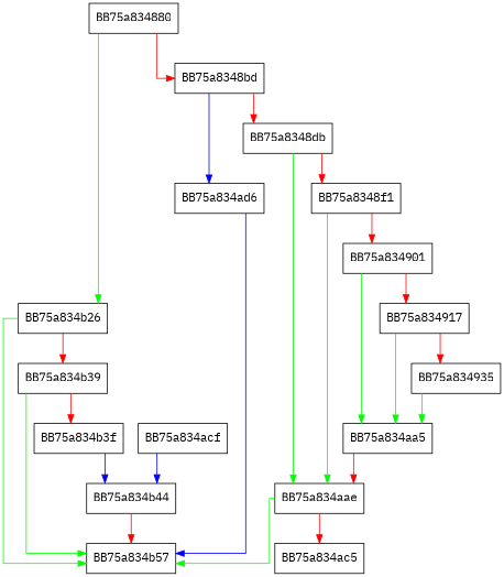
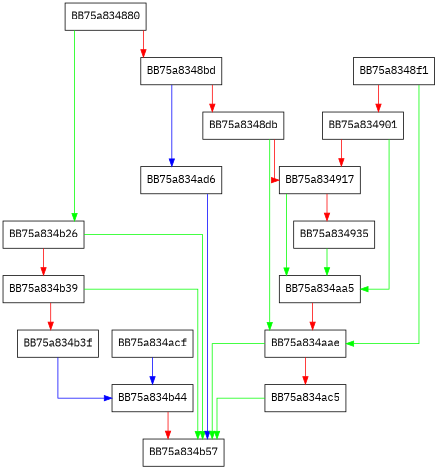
  digraph {
    fontname="IBM Plex Mono"
    splines=ortho
    node [fontname="IBM Plex Mono" shape=box]
    edge [color=red fontname="IBM Plex Mono"]
    BB75a834880
    BB75a834b26
    BB75a8348bd
    BB75a834b57
    BB75a834b39
    BB75a834ad6
    BB75a8348db
    BB75a834b3f
    BB75a834aae
    BB75a8348f1
    BB75a834ac5
    BB75a834901
    BB75a834aa5
    BB75a834917
    BB75a834935
    BB75a834acf
    BB75a834b44
    BB75a834880 -> BB75a834b26 [color=green]
    BB75a834880 -> BB75a8348bd
    BB75a834b26 -> BB75a834b57 [color=green]
    BB75a834b26 -> BB75a834b39
    BB75a8348bd -> BB75a834ad6 [color=blue]
    BB75a8348bd -> BB75a8348db
    BB75a834b39 -> BB75a834b57 [color=green]
    BB75a834b39 -> BB75a834b3f
    BB75a834ad6 -> BB75a834b57 [color=blue]
    BB75a8348db -> BB75a834aae [color=green]
-   BB75a8348db -> BB75a8348f1
+   BB75a8348db -> BB75a834917
    BB75a834b3f -> BB75a834b44 [color=blue]
    BB75a834aae -> BB75a834b57 [color=green]
    BB75a834aae -> BB75a834ac5
    BB75a8348f1 -> BB75a834aae [color=green]
    BB75a8348f1 -> BB75a834901
+   BB75a834ac5 -> BB75a834b57 [color=green]
    BB75a834901 -> BB75a834aa5 [color=green]
    BB75a834901 -> BB75a834917
    BB75a834aa5 -> BB75a834aae
    BB75a834917 -> BB75a834aa5 [color=green]
    BB75a834917 -> BB75a834935
    BB75a834935 -> BB75a834aa5 [color=green]
    BB75a834acf -> BB75a834b44 [color=blue]
    BB75a834b44 -> BB75a834b57
  }
